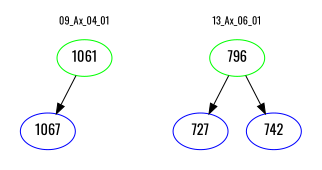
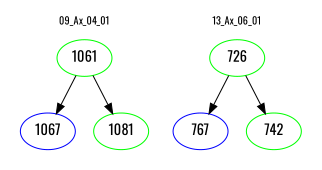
  digraph {
    fontname=Oswald
    node [color=green fontname=Oswald]
    edge [color=black fontname=Oswald]
    n1 [label=1061]
    n2 [color=blue label=1067]
-   n4 [label=796]
-   n5 [color=blue label=727]
-   n6 [color=blue label=742]
+   n3 [label=1081]
+   n4 [label=726]
+   n5 [color=blue label=767]
+   n6 [label=742]
    subgraph cluster_1 {
      color=white
      fontsize=10
      label="09_Ax_04_01"
      n1
      n2
+     n3
    }
    subgraph cluster_2 {
      color=white
      fontsize=10
      label="13_Ax_06_01"
      n4
      n5
      n6
    }
    n1 -> n2
+   n1 -> n3
    n4 -> n5
    n4 -> n6
  }
